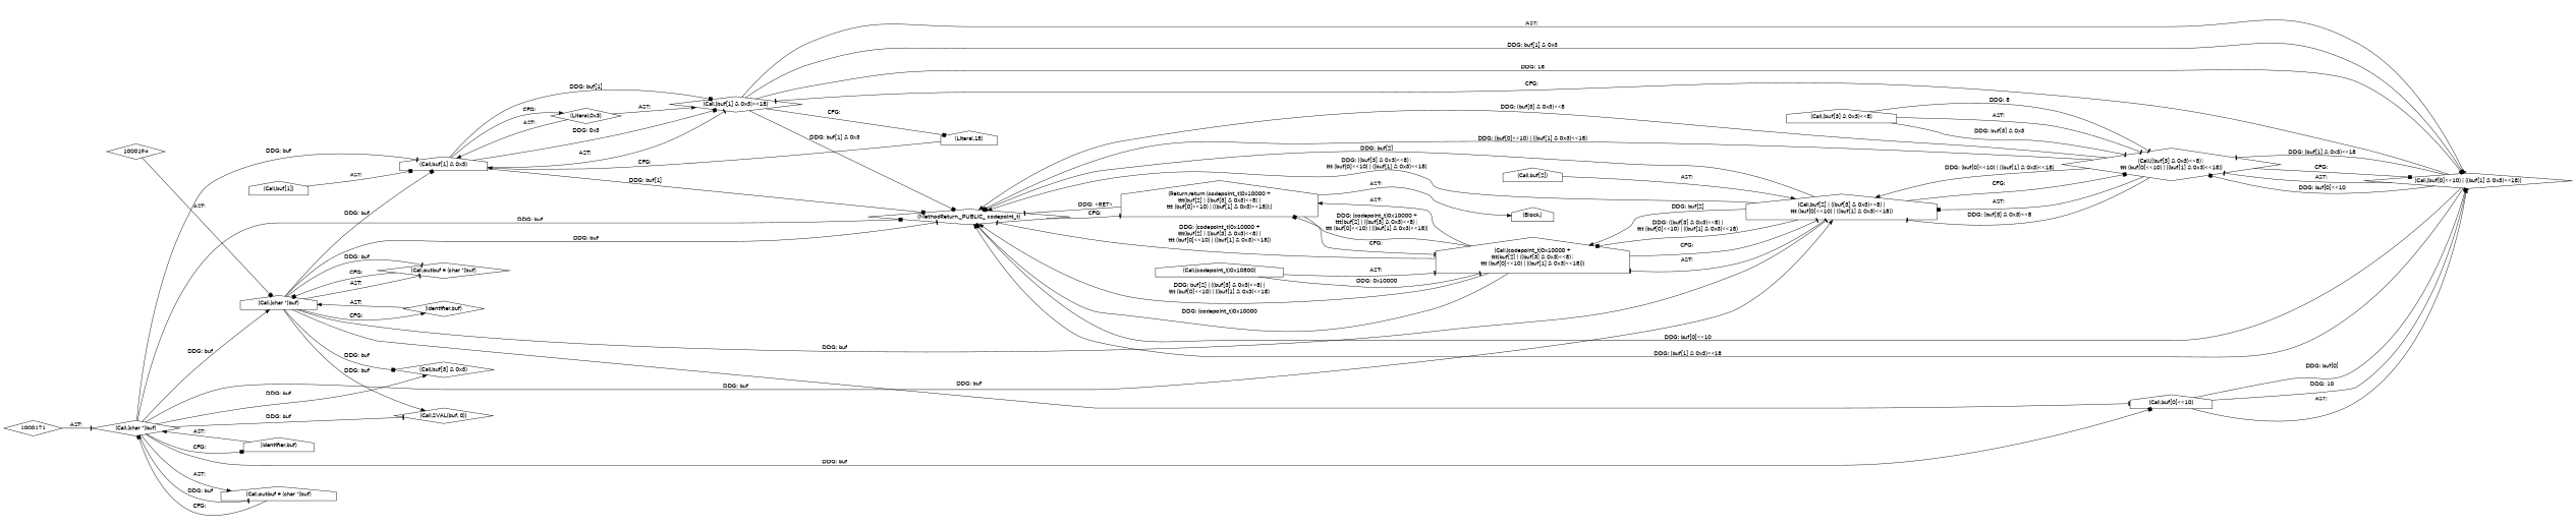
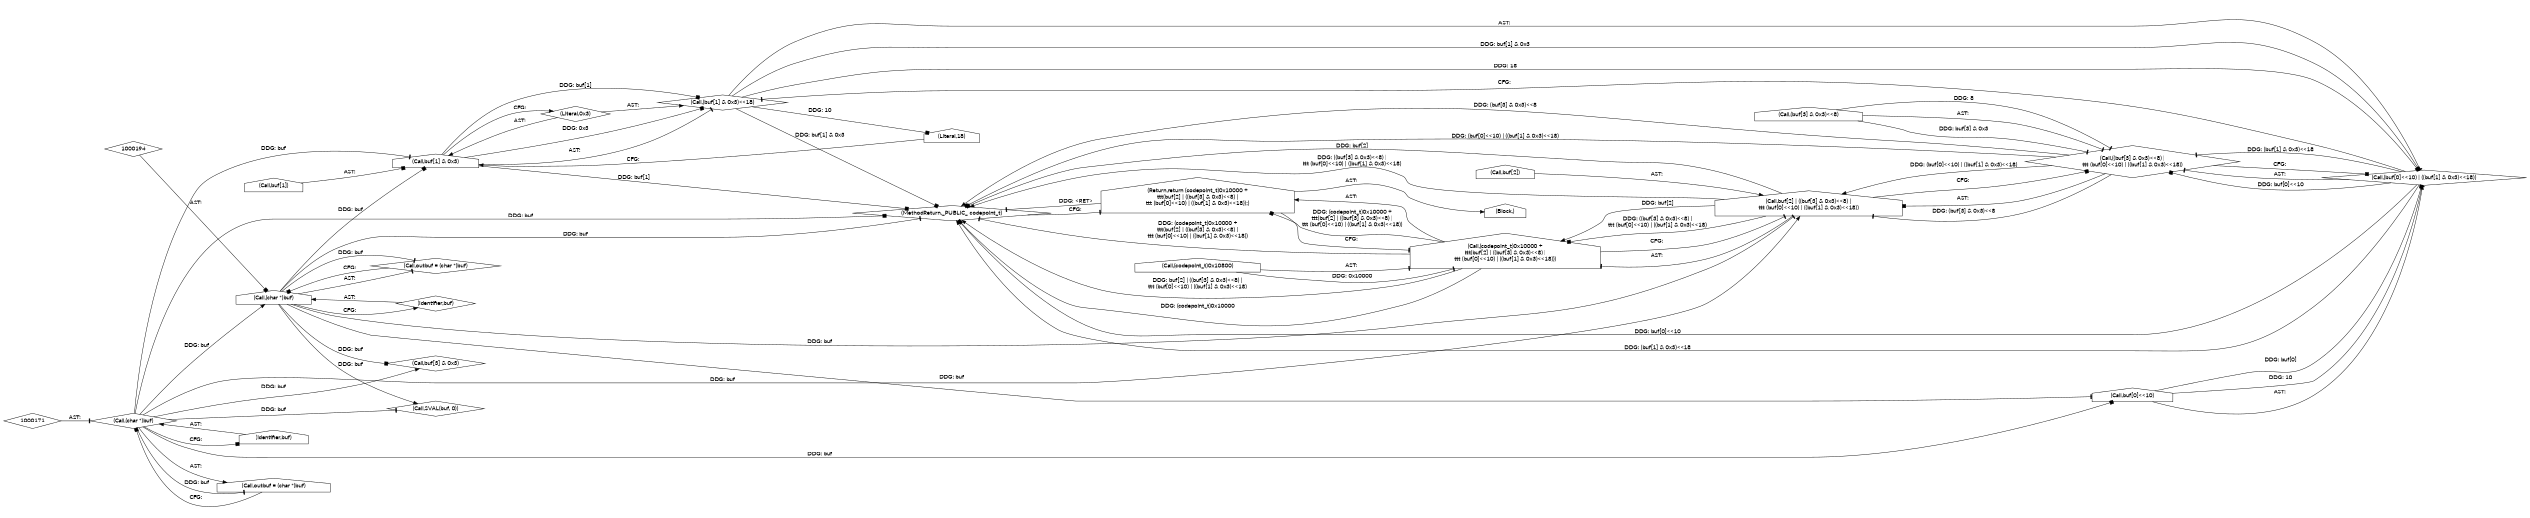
  digraph {
    fontname=Lato
    rankdir=LR
    node [fontname=Lato shape=house]
    edge [arrowhead=tee fontname=Lato]
    n1 [label="(Call,buf[1] & 0x3)"]
    n2 [label="(Call,(buf[1] & 0x3)<<18)" shape=diamond]
    n3 [label="(Literal,0x3)" shape=diamond]
    n4 [label="(MethodReturn,_PUBLIC_ codepoint_t)" shape=diamond]
    n5 [label="(Call,(buf[0]<<10) | ((buf[1] & 0x3)<<18))" shape=diamond]
    n6 [label="(Literal,18)"]
    n7 [label="(Return,return (codepoint_t)0x10000 +\n\t\t\t(buf[2] | ((buf[3] & 0x3)<<8) |\n\t\t\t (buf[0]<<10) | ((buf[1] & 0x3)<<18));)"]
    n8 [label="(Call,(char *)buf)" shape=diamond]
    n9 [label="(Call,(char *)buf)"]
    n10 [label="(Call,buf[2] | ((buf[3] & 0x3)<<8) |\n\t\t\t (buf[0]<<10) | ((buf[1] & 0x3)<<18))"]
    n11 [label="(Call,buf[3] & 0x3)" shape=diamond]
    n12 [label="(Call,buf[0]<<10)"]
    n13 [label="(Call,SVAL(buf, 0))" shape=diamond]
    n14 [label="(Call,outbuf = (char *)buf)"]
    n15 [label="(Identifier,buf)"]
    n16 [label="(Call,outbuf = (char *)buf)" shape=diamond]
    n17 [label="(Identifier,buf)" shape=diamond]
    n18 [label="(Call,((buf[3] & 0x3)<<8) |\n\t\t\t (buf[0]<<10) | ((buf[1] & 0x3)<<18))" shape=diamond]
    n19 [label="(Call,(codepoint_t)0x10000 +\n\t\t\t(buf[2] | ((buf[3] & 0x3)<<8) |\n\t\t\t (buf[0]<<10) | ((buf[1] & 0x3)<<18)))"]
    n20 [label="(Block,)"]
    n21 [label="(Call,buf[2])"]
    n22 [label="(Call,(codepoint_t)0x10800)"]
    n23 [label="(Call,(buf[3] & 0x3)<<8)"]
    n24 [label="(Call,buf[1])"]
    1000171 [shape=diamond]
    1000194 [shape=diamond]
    n1 -> n2 [label="AST: "]
    n1 -> n2 [arrowhead=box label="DDG: buf[1]"]
    n1 -> n2 [arrowhead=box label="DDG: 0x3"]
    n1 -> n3 [arrowhead=normal label="CFG: "]
    n1 -> n4 [arrowhead=box label="DDG: buf[1]"]
    n2 -> n4 [arrowhead=box label="DDG: buf[1] & 0x3"]
    n2 -> n5 [label="AST: "]
    n2 -> n5 [arrowhead=box label="DDG: buf[1] & 0x3"]
    n2 -> n5 [arrowhead=box label="DDG: 18"]
-   n2 -> n6 [arrowhead=box label="CFG: "]
+   n2 -> n6 [arrowhead=box label="DDG: 10"]
    n3 -> n1 [arrowhead=normal label="AST: "]
    n3 -> n2 [arrowhead=normal label="AST: "]
    n4 -> n7 [label="CFG: "]
    n5 -> n2 [label="CFG: "]
    n5 -> n4 [arrowhead=box label="DDG: buf[0]<<10"]
    n5 -> n4 [arrowhead=normal label="DDG: (buf[1] & 0x3)<<18"]
    n5 -> n18 [label="AST: "]
    n5 -> n18 [arrowhead=box label="DDG: buf[0]<<10"]
    n5 -> n18 [label="DDG: (buf[1] & 0x3)<<18"]
    n6 -> n1 [arrowhead=normal label="CFG: "]
    n7 -> n4 [label="DDG: <RET>"]
    n7 -> n19 [label="CFG: "]
    n7 -> n20 [arrowhead=normal label="AST: "]
    n8 -> n1 [label="DDG: buf"]
    n8 -> n4 [arrowhead=box label="DDG: buf"]
    n8 -> n9 [arrowhead=normal label="DDG: buf"]
    n8 -> n10 [arrowhead=normal label="DDG: buf"]
    n8 -> n11 [arrowhead=normal label="DDG: buf"]
    n8 -> n12 [arrowhead=box label="DDG: buf"]
    n8 -> n13 [label="DDG: buf"]
    n8 -> n14 [arrowhead=normal label="AST: "]
    n8 -> n14 [label="DDG: buf"]
    n8 -> n15 [arrowhead=box label="CFG: "]
    n9 -> n1 [arrowhead=box label="DDG: buf"]
    n9 -> n4 [label="DDG: buf"]
    n9 -> n10 [label="DDG: buf"]
    n9 -> n11 [arrowhead=box label="DDG: buf"]
    n9 -> n12 [label="DDG: buf"]
    n9 -> n13 [arrowhead=normal label="DDG: buf"]
    n9 -> n16 [label="AST: "]
    n9 -> n16 [label="DDG: buf"]
    n9 -> n17 [arrowhead=normal label="CFG: "]
    n10 -> n4 [arrowhead=normal label="DDG: ((buf[3] & 0x3)<<8) |\n\t\t\t (buf[0]<<10) | ((buf[1] & 0x3)<<18)"]
    n10 -> n4 [arrowhead=box label="DDG: buf[2]"]
    n10 -> n18 [arrowhead=box label="CFG: "]
    n10 -> n19 [label="AST: "]
    n10 -> n19 [arrowhead=normal label="DDG: buf[2]"]
    n10 -> n19 [arrowhead=box label="DDG: ((buf[3] & 0x3)<<8) |\n\t\t\t (buf[0]<<10) | ((buf[1] & 0x3)<<18)"]
    n12 -> n5 [arrowhead=normal label="AST: "]
    n12 -> n5 [arrowhead=box label="DDG: buf[0]"]
    n12 -> n5 [label="DDG: 10"]
    n14 -> n8 [arrowhead=box label="CFG: "]
    n15 -> n8 [arrowhead=normal label="AST: "]
    n16 -> n9 [arrowhead=box label="CFG: "]
    n17 -> n9 [arrowhead=normal label="AST: "]
    n18 -> n4 [arrowhead=box label="DDG: (buf[0]<<10) | ((buf[1] & 0x3)<<18)"]
    n18 -> n4 [arrowhead=normal label="DDG: (buf[3] & 0x3)<<8"]
    n18 -> n5 [arrowhead=box label="CFG: "]
    n18 -> n10 [arrowhead=box label="AST: "]
    n18 -> n10 [label="DDG: (buf[3] & 0x3)<<8"]
    n18 -> n10 [arrowhead=normal label="DDG: (buf[0]<<10) | ((buf[1] & 0x3)<<18)"]
    n19 -> n4 [arrowhead=normal label="DDG: (codepoint_t)0x10000"]
    n19 -> n4 [label="DDG: (codepoint_t)0x10000 +\n\t\t\t(buf[2] | ((buf[3] & 0x3)<<8) |\n\t\t\t (buf[0]<<10) | ((buf[1] & 0x3)<<18))"]
    n19 -> n4 [arrowhead=normal label="DDG: buf[2] | ((buf[3] & 0x3)<<8) |\n\t\t\t (buf[0]<<10) | ((buf[1] & 0x3)<<18)"]
    n19 -> n7 [arrowhead=normal label="AST: "]
    n19 -> n7 [arrowhead=box label="DDG: (codepoint_t)0x10000 +\n\t\t\t(buf[2] | ((buf[3] & 0x3)<<8) |\n\t\t\t (buf[0]<<10) | ((buf[1] & 0x3)<<18))"]
    n19 -> n10 [label="CFG: "]
    n21 -> n10 [arrowhead=normal label="AST: "]
    n22 -> n19 [label="AST: "]
    n22 -> n19 [label="DDG: 0x10000"]
    n23 -> n18 [label="AST: "]
    n23 -> n18 [label="DDG: buf[3] & 0x3"]
    n23 -> n18 [label="DDG: 8"]
    n24 -> n1 [arrowhead=box label="AST: "]
    1000171 -> n8 [label="AST: "]
    1000194 -> n9 [arrowhead=box label="AST: "]
  }
